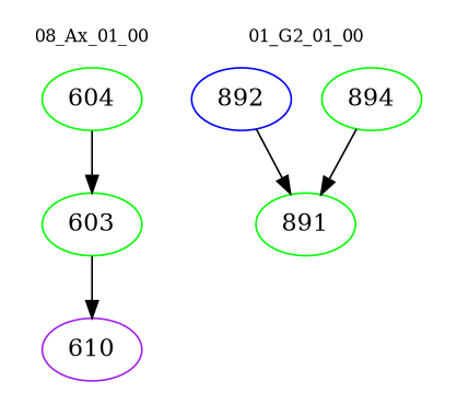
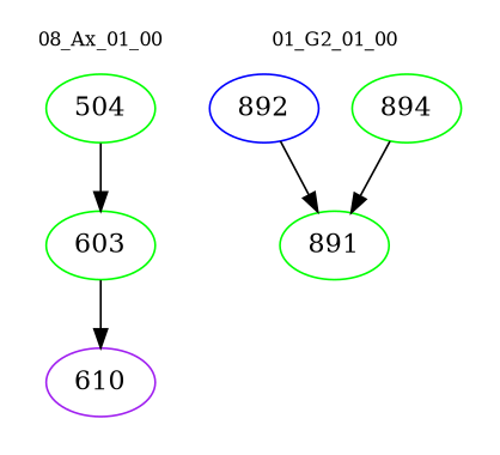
  digraph {
    node [color=green]
    edge [color=black]
-   n1 [label=604]
+   n1 [label=504]
    n2 [label=603]
    n3 [color=purple label=610]
    n4 [label=894]
    n5 [label=891]
    n6 [color=blue label=892]
    subgraph cluster_1 {
      color=white
      fontsize=10
      label="08_Ax_01_00"
      n1
      n2
      n3
    }
    subgraph cluster_2 {
      color=white
      fontsize=10
      label="01_G2_01_00"
      n4
      n5
      n6
    }
    n1 -> n2
    n2 -> n3
    n4 -> n5
    n6 -> n5
  }
